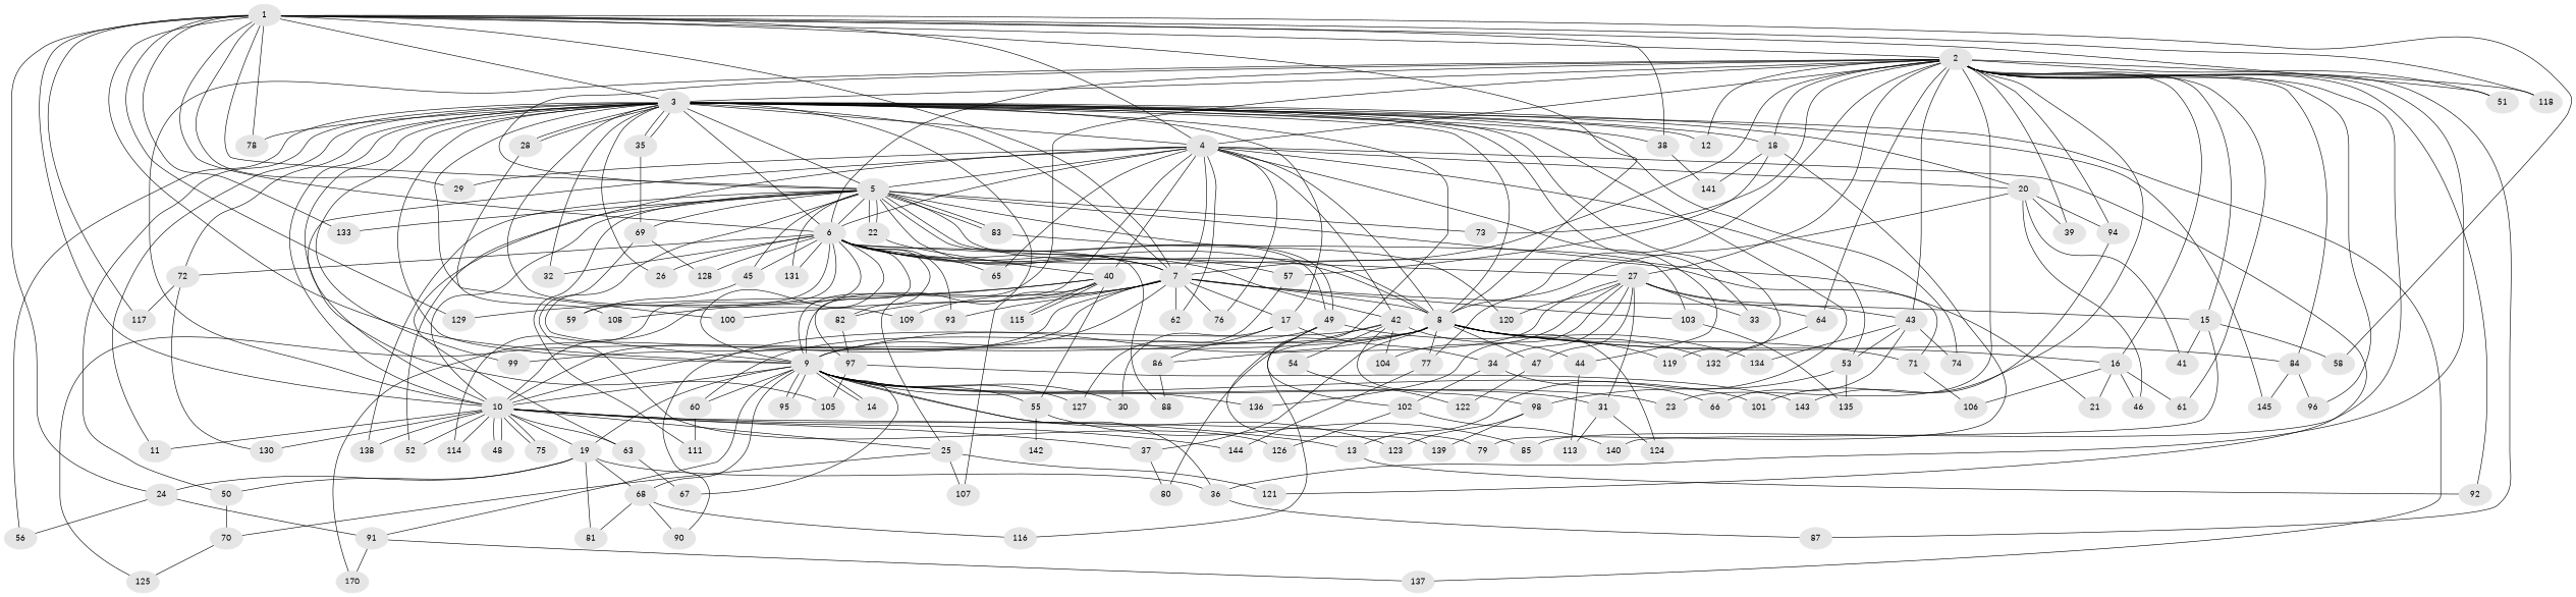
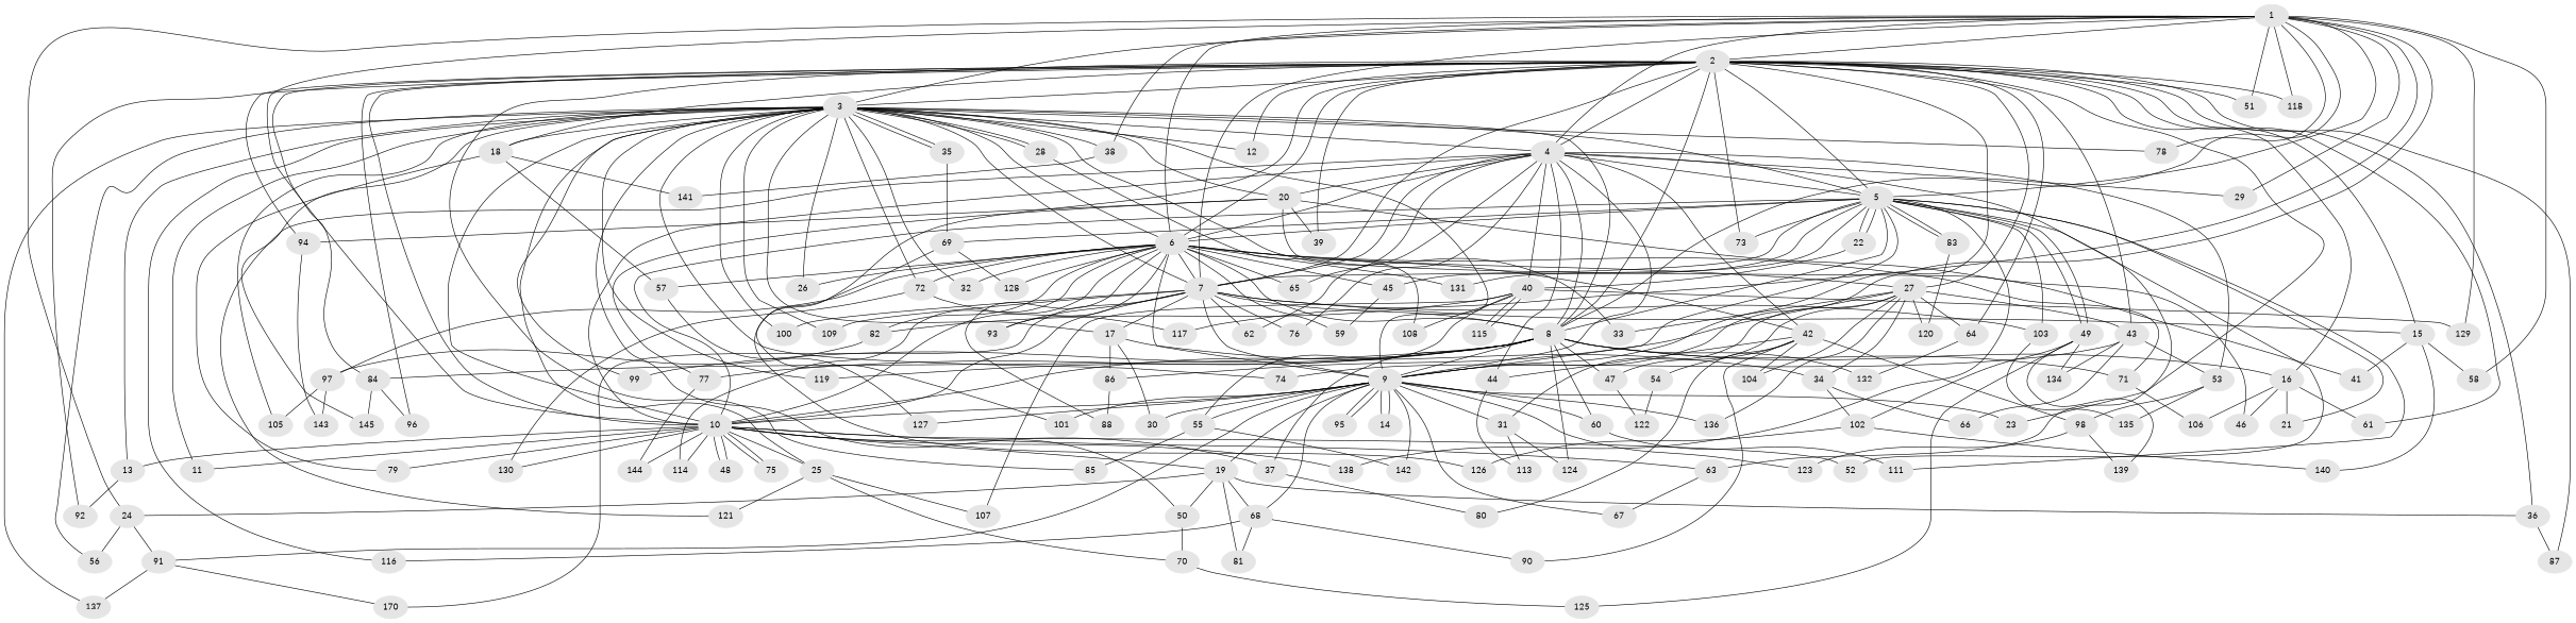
  graph {
    fontname=Lato
    node [color=gray90 fontname=Lato style=filled]
    edge [fontname=Lato]
    1
    2
    3
    4
    5
    6
    7
    8
    9
    10
    24
    29
    38
    51
    58
    78
    117
    118
    129
-   133
    12
    15
    16
    18
    23
    27
    36
    39
    43
    61
    64
    73
    84
    85
    87
    92
    94
    96
    101
    11
    13
    17
    20
    25
    26
    28
    32
    33
    35
    50
    56
    72
    74
    99
    100
    105
    109
    116
    119
    137
    145
    40
    42
    44
    53
    62
    63
    65
    76
    121
    21
    22
    45
    49
    52
    69
    83
    103
    111
    131
    138
    57
    59
    71
    82
    88
    93
    97
    114
    128
    n91 [label=170]
    37
    47
    60
    77
    124
    132
    14
    19
    30
    31
    55
    67
    68
    91
    95
    123
    127
    136
    142
    48
    75
    79
    130
    144
    141
    41
    140
    46
    106
    34
    86
    104
    120
    66
    134
    143
    70
    107
    108
    115
    80
    54
    90
    98
    113
    135
    102
    125
    139
    126
    122
    81
    1 -- 2
    1 -- 3
    1 -- 4
    1 -- 5
    1 -- 6
    1 -- 7
    1 -- 8
    1 -- 9
    1 -- 10
    1 -- 24
    1 -- 29
    1 -- 38
    1 -- 51
    1 -- 58
    1 -- 78
    1 -- 117
    1 -- 118
    1 -- 129
-   1 -- 133
    2 -- 3
    2 -- 4
    2 -- 5
    2 -- 6
    2 -- 7
    2 -- 8
    2 -- 9
    2 -- 10
    2 -- 51
    2 -- 118
    2 -- 12
    2 -- 15
    2 -- 16
    2 -- 18
    2 -- 23
    2 -- 27
    2 -- 36
    2 -- 39
    2 -- 43
    2 -- 61
    2 -- 64
    2 -- 73
    2 -- 84
    2 -- 85
    2 -- 87
    2 -- 92
    2 -- 94
    2 -- 96
    2 -- 101
    3 -- 4
    3 -- 5
    3 -- 6
    3 -- 7
    3 -- 8
    3 -- 9
    3 -- 10
    3 -- 38
    3 -- 78
    3 -- 12
    3 -- 18
    3 -- 11
    3 -- 13
    3 -- 17
    3 -- 20
    3 -- 25
    3 -- 26
    3 -- 28
    3 -- 28
    3 -- 32
    3 -- 33
    3 -- 35
    3 -- 35
    3 -- 50
    3 -- 56
    3 -- 72
    3 -- 74
    3 -- 99
    3 -- 100
    3 -- 105
    3 -- 109
    3 -- 116
    3 -- 119
    3 -- 137
    3 -- 145
    4 -- 5
    4 -- 6
    4 -- 7
    4 -- 8
    4 -- 9
    4 -- 10
    4 -- 29
    4 -- 20
    4 -- 40
    4 -- 42
    4 -- 44
    4 -- 53
    4 -- 62
    4 -- 63
    4 -- 65
    4 -- 76
    4 -- 121
    5 -- 6
    5 -- 7
    5 -- 8
    5 -- 9
    5 -- 10
-   5 -- 133
    5 -- 73
    5 -- 21
    5 -- 22
    5 -- 22
    5 -- 45
    5 -- 49
    5 -- 49
    5 -- 52
    5 -- 69
    5 -- 83
    5 -- 83
    5 -- 103
    5 -- 111
    5 -- 131
    5 -- 138
    6 -- 7
    6 -- 8
    6 -- 9
    6 -- 10
    6 -- 27
    6 -- 26
    6 -- 32
    6 -- 72
    6 -- 42
    6 -- 65
    6 -- 45
    6 -- 131
    6 -- 57
    6 -- 59
    6 -- 71
    6 -- 82
    6 -- 88
    6 -- 93
    6 -- 97
    6 -- 114
    6 -- 128
    7 -- 8
    7 -- 9
    7 -- 10
    7 -- 15
    7 -- 17
    7 -- 100
    7 -- 109
    7 -- 62
    7 -- 76
    7 -- 103
    7 -- 93
    7 -- n91
    8 -- 9
    8 -- 10
    8 -- 16
    8 -- 84
    8 -- 99
    8 -- 119
    8 -- 71
    8 -- 37
    8 -- 47
    8 -- 60
    8 -- 77
    8 -- 124
    8 -- 132
    9 -- 10
    9 -- 23
    9 -- 101
    9 -- 60
    9 -- 14
    9 -- 14
    9 -- 19
    9 -- 30
    9 -- 31
    9 -- 55
    9 -- 67
    9 -- 68
    9 -- 91
    9 -- 95
    9 -- 95
    9 -- 123
    9 -- 127
    9 -- 136
-   9 -- 36
+   9 -- 142
    10 -- 11
    10 -- 13
    10 -- 25
    10 -- 63
    10 -- 52
    10 -- 138
    10 -- 114
    10 -- 37
    10 -- 19
    10 -- 48
    10 -- 48
    10 -- 75
    10 -- 75
    10 -- 79
    10 -- 130
    10 -- 144
    24 -- 56
    24 -- 91
    38 -- 141
    15 -- 58
    15 -- 41
    15 -- 140
    16 -- 61
    16 -- 21
    16 -- 46
    16 -- 106
    18 -- 57
    18 -- 79
    18 -- 141
    27 -- 43
    27 -- 64
    27 -- 33
    27 -- 47
    27 -- 31
    27 -- 136
    27 -- 34
    27 -- 86
    27 -- 104
    27 -- 120
    36 -- 87
    43 -- 74
    43 -- 53
    43 -- 66
    43 -- 134
    64 -- 132
    84 -- 96
    84 -- 145
    94 -- 143
    13 -- 92
    17 -- 30
    17 -- 34
    17 -- 86
    20 -- 39
    20 -- 94
    20 -- 77
    20 -- 41
    20 -- 46
    25 -- 121
    25 -- 70
    25 -- 107
    28 -- 108
    35 -- 69
    50 -- 70
    72 -- 117
    72 -- 130
    40 -- 129
    40 -- 82
    40 -- 55
    40 -- 107
    40 -- 108
    40 -- 115
    40 -- 115
    42 -- 44
    42 -- 104
    42 -- 80
    42 -- 54
    42 -- 90
    42 -- 98
    44 -- 113
    53 -- 98
    53 -- 135
    63 -- 67
    22 -- 40
    45 -- 59
    49 -- 134
    49 -- 102
    49 -- 125
    49 -- 139
    69 -- 128
    69 -- 126
    83 -- 120
    103 -- 135
    57 -- 127
    71 -- 106
    82 -- 97
    97 -- 105
    97 -- 143
    37 -- 80
    47 -- 122
    60 -- 111
    77 -- 144
    19 -- 24
    19 -- 36
    19 -- 50
    19 -- 68
    19 -- 81
    31 -- 124
    31 -- 113
    55 -- 85
    55 -- 142
    68 -- 116
    68 -- 90
    68 -- 81
    91 -- 137
    91 -- n91
    34 -- 66
    34 -- 102
    86 -- 88
    70 -- 125
    54 -- 122
    98 -- 123
    98 -- 139
    102 -- 140
    102 -- 126
  }
